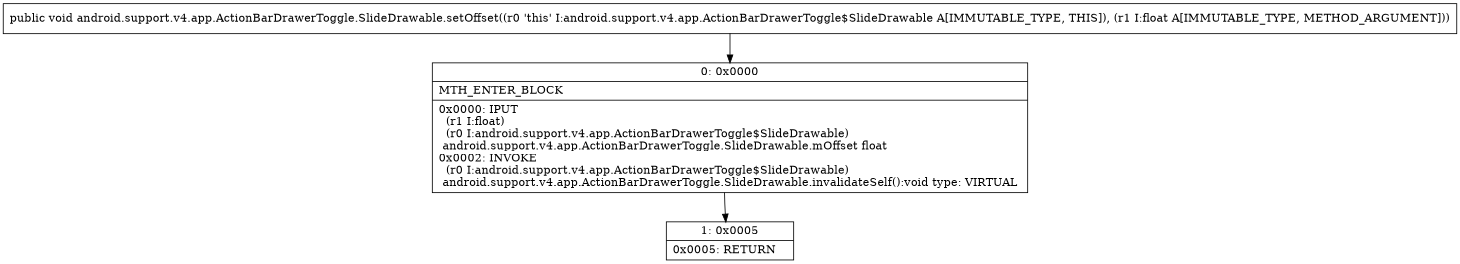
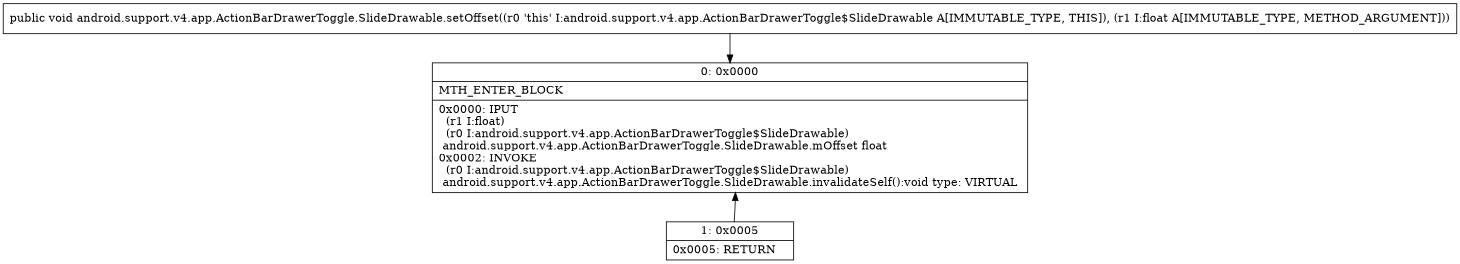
  digraph {
    node [shape=record]
    n1 [label="{0\:\ 0x0000|MTH_ENTER_BLOCK\l|0x0000: IPUT  \l  (r1 I:float)\l  (r0 I:android.support.v4.app.ActionBarDrawerToggle$SlideDrawable)\l android.support.v4.app.ActionBarDrawerToggle.SlideDrawable.mOffset float \l0x0002: INVOKE  \l  (r0 I:android.support.v4.app.ActionBarDrawerToggle$SlideDrawable)\l android.support.v4.app.ActionBarDrawerToggle.SlideDrawable.invalidateSelf():void type: VIRTUAL \l}"]
    n2 [label="{1\:\ 0x0005|0x0005: RETURN   \l}"]
    n3 [label="{public void android.support.v4.app.ActionBarDrawerToggle.SlideDrawable.setOffset((r0 'this' I:android.support.v4.app.ActionBarDrawerToggle$SlideDrawable A[IMMUTABLE_TYPE, THIS]), (r1 I:float A[IMMUTABLE_TYPE, METHOD_ARGUMENT])) }"]
-   n1 -> n2
+   n2 -> n1
    n3 -> n1
  }
